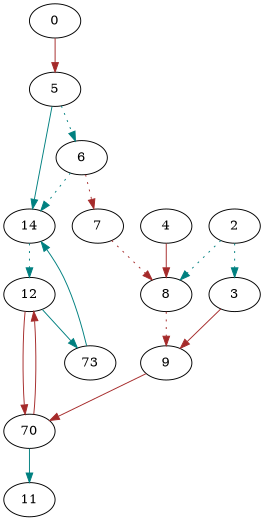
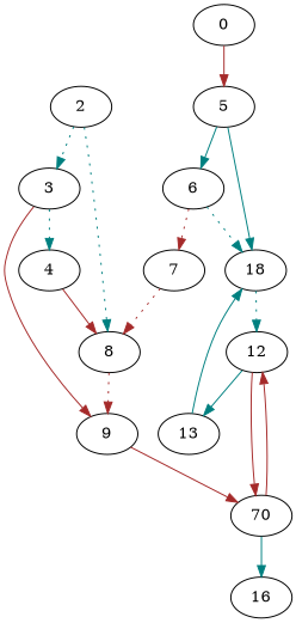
  digraph {
    edge [color=teal style=solid]
    0
    5
    6
-   14
+   14 [label=18]
    2
    3
    8
    4
    9
    n10 [label=70]
    7
    12
-   11
-   13 [label=73]
+   11 [label=16]
+   13
    0 -> 5 [color=brown]
-   5 -> 6 [style=dotted]
+   5 -> 6
    5 -> 14
    6 -> 14 [style=dotted]
    6 -> 7 [color=brown style=dotted]
    14 -> 12 [style=dotted]
    2 -> 3 [style=dotted]
    2 -> 8 [style=dotted]
+   3 -> 4 [style=dotted]
    3 -> 9 [color=brown]
    8 -> 9 [color=brown style=dotted]
    4 -> 8 [color=brown]
    9 -> n10 [color=brown]
    n10 -> 12 [color=brown]
    n10 -> 11
    7 -> 8 [color=brown style=dotted]
    12 -> n10 [color=brown]
    12 -> 13
    13 -> 14
  }
